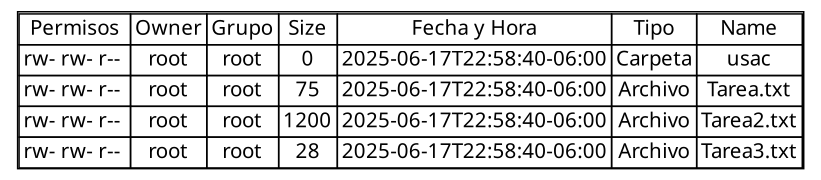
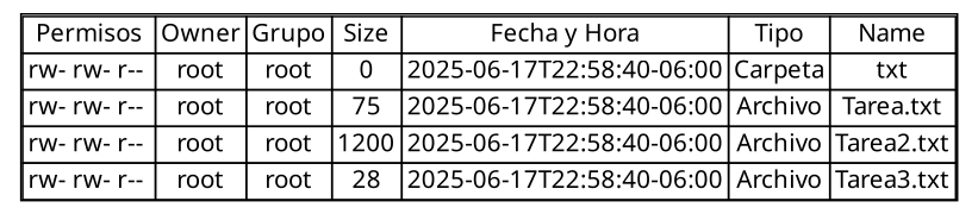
  digraph {
    fontname="Noto Sans"
-   n1 [label=<         <table border="1" cellborder="1" cellspacing="0">             <tr><td>Permisos</td><td>Owner</td><td>Grupo</td><td>Size</td><td>Fecha y Hora</td><td>Tipo</td><td>Name</td></tr>     <tr><td>rw- rw- r-- </td><td>root</td><td>root</td><td>0</td><td>2025-06-17T22:58:40-06:00</td><td>Carpeta</td><td>usac</td></tr><tr><td>rw- rw- r-- </td><td>root</td><td>root</td><td>75</td><td>2025-06-17T22:58:40-06:00</td><td>Archivo</td><td>Tarea.txt</td></tr><tr><td>rw- rw- r-- </td><td>root</td><td>root</td><td>1200</td><td>2025-06-17T22:58:40-06:00</td><td>Archivo</td><td>Tarea2.txt</td></tr><tr><td>rw- rw- r-- </td><td>root</td><td>root</td><td>28</td><td>2025-06-17T22:58:40-06:00</td><td>Archivo</td><td>Tarea3.txt</td></tr> 	        </table>     > shape=plaintext fontname="Noto Sans"]
+   n1 [label=<         <table border="1" cellborder="1" cellspacing="0">             <tr><td>Permisos</td><td>Owner</td><td>Grupo</td><td>Size</td><td>Fecha y Hora</td><td>Tipo</td><td>Name</td></tr>     <tr><td>rw- rw- r-- </td><td>root</td><td>root</td><td>0</td><td>2025-06-17T22:58:40-06:00</td><td>Carpeta</td><td>txt</td></tr><tr><td>rw- rw- r-- </td><td>root</td><td>root</td><td>75</td><td>2025-06-17T22:58:40-06:00</td><td>Archivo</td><td>Tarea.txt</td></tr><tr><td>rw- rw- r-- </td><td>root</td><td>root</td><td>1200</td><td>2025-06-17T22:58:40-06:00</td><td>Archivo</td><td>Tarea2.txt</td></tr><tr><td>rw- rw- r-- </td><td>root</td><td>root</td><td>28</td><td>2025-06-17T22:58:40-06:00</td><td>Archivo</td><td>Tarea3.txt</td></tr> 	        </table>     > shape=plaintext fontname="Noto Sans"]
  }
